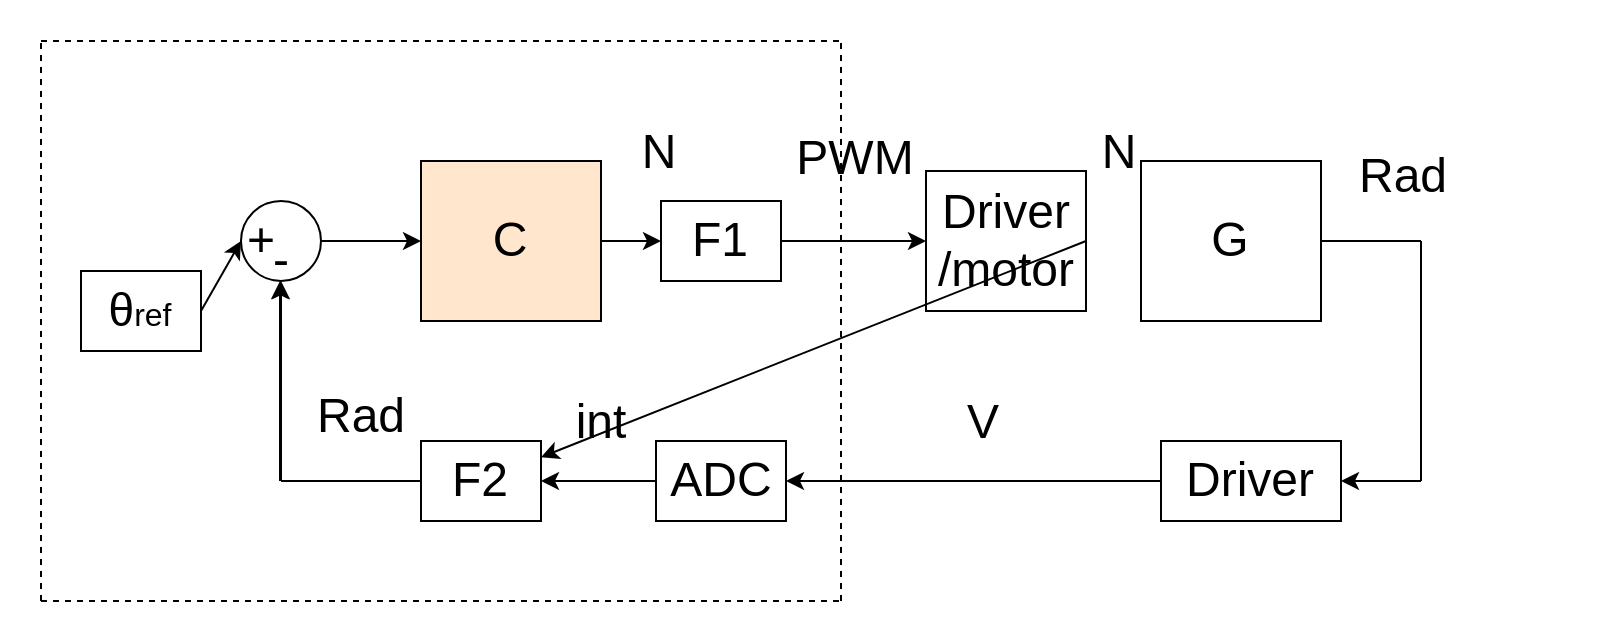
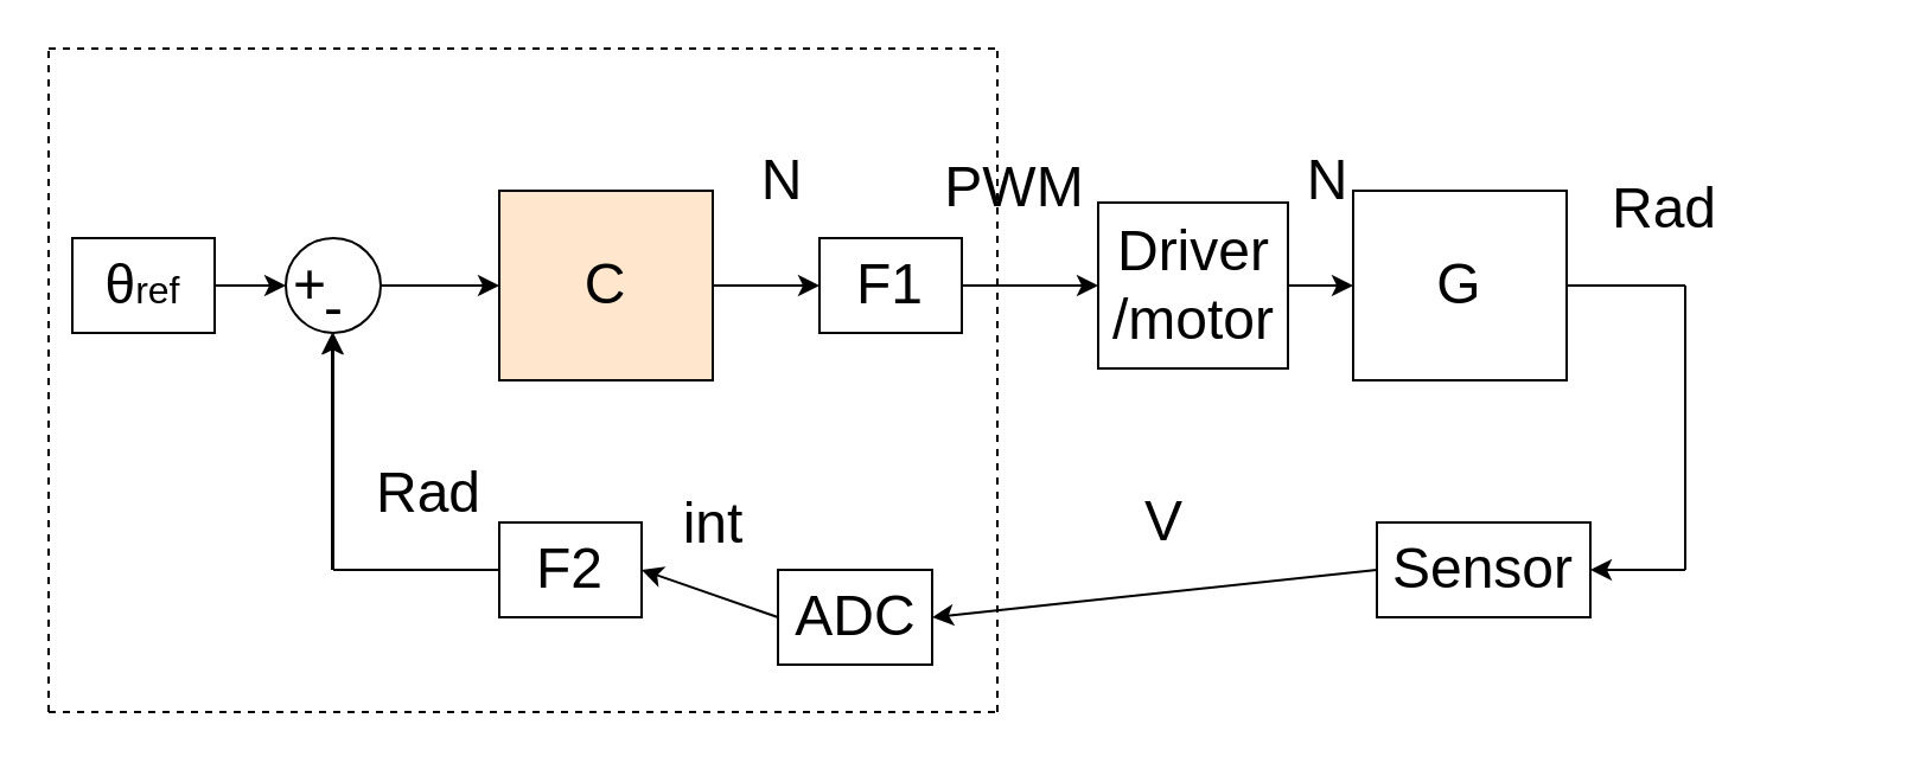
  <mxCell id="0" />
  <mxCell id="1" parent="0" />
  <mxCell id="2" value="C" style="rounded=0;whiteSpace=wrap;html=1;fontSize=24;fillColor=#ffe6cc;" vertex="1" parent="1"><mxGeometry x="210" y="80" width="90" height="80" as="geometry" /></mxCell>
- <mxCell id="3" value="F1" style="rounded=0;whiteSpace=wrap;html=1;fontSize=24;" vertex="1" parent="1"><mxGeometry x="330" y="100" width="60" height="40" as="geometry" /></mxCell>
+ <mxCell id="3" value="F1" style="rounded=0;whiteSpace=wrap;html=1;fontSize=24;" vertex="1" parent="1"><mxGeometry x="345" y="100" width="60" height="40" as="geometry" /></mxCell>
  <mxCell id="4" value="&lt;div&gt;Driver&lt;/div&gt;&lt;div&gt;/motor&lt;/div&gt;" style="rounded=0;whiteSpace=wrap;html=1;fontSize=24;" vertex="1" parent="1"><mxGeometry x="462.5" y="85" width="80" height="70" as="geometry" /></mxCell>
  <mxCell id="5" value="G" style="rounded=0;whiteSpace=wrap;html=1;fontSize=24;" vertex="1" parent="1"><mxGeometry x="570" y="80" width="90" height="80" as="geometry" /></mxCell>
- <mxCell id="6" value="Driver" style="rounded=0;whiteSpace=wrap;html=1;fontSize=24;" vertex="1" parent="1"><mxGeometry x="580" y="220" width="90" height="40" as="geometry" /></mxCell>
- <mxCell id="7" value="ADC" style="rounded=0;whiteSpace=wrap;html=1;fontSize=24;" vertex="1" parent="1"><mxGeometry x="327.5" y="220" width="65" height="40" as="geometry" /></mxCell>
+ <mxCell id="6" value="Sensor" style="rounded=0;whiteSpace=wrap;html=1;fontSize=24;" vertex="1" parent="1"><mxGeometry x="580" y="220" width="90" height="40" as="geometry" /></mxCell>
+ <mxCell id="7" value="ADC" style="rounded=0;whiteSpace=wrap;html=1;fontSize=24;" vertex="1" parent="1"><mxGeometry x="327.5" y="240" width="65" height="40" as="geometry" /></mxCell>
  <mxCell id="8" value="F2" style="rounded=0;whiteSpace=wrap;html=1;fontSize=24;" vertex="1" parent="1"><mxGeometry x="210" y="220" width="60" height="40" as="geometry" /></mxCell>
- <mxCell id="9" value="&lt;h1 class=&quot;mb-0&quot; style=&quot;font-size: 24px;&quot;&gt;&lt;span style=&quot;font-weight: normal; font-size: 23px;&quot;&gt;θ&lt;/span&gt;&lt;font size=&quot;1&quot;&gt;&lt;span style=&quot;font-weight: normal;&quot;&gt;&lt;font style=&quot;font-size: 16px;&quot;&gt;ref&lt;/font&gt;&lt;/span&gt;&lt;/font&gt;&lt;/h1&gt;" style="rounded=0;whiteSpace=wrap;html=1;fontSize=24;" vertex="1" parent="1"><mxGeometry x="40" y="135" width="60" height="40" as="geometry" /></mxCell>
+ <mxCell id="9" value="&lt;h1 class=&quot;mb-0&quot; style=&quot;font-size: 24px;&quot;&gt;&lt;span style=&quot;font-weight: normal; font-size: 23px;&quot;&gt;θ&lt;/span&gt;&lt;font size=&quot;1&quot;&gt;&lt;span style=&quot;font-weight: normal;&quot;&gt;&lt;font style=&quot;font-size: 16px;&quot;&gt;ref&lt;/font&gt;&lt;/span&gt;&lt;/font&gt;&lt;/h1&gt;" style="rounded=0;whiteSpace=wrap;html=1;fontSize=24;" vertex="1" parent="1"><mxGeometry x="30" y="100" width="60" height="40" as="geometry" /></mxCell>
  <mxCell id="10" value="" style="ellipse;whiteSpace=wrap;html=1;aspect=fixed;" vertex="1" parent="1"><mxGeometry x="120" y="100" width="40" height="40" as="geometry" /></mxCell>
  <mxCell id="11" value="" style="endArrow=classic;html=1;rounded=0;exitX=1;exitY=0.5;exitDx=0;exitDy=0;entryX=0;entryY=0.5;entryDx=0;entryDy=0;" edge="1" parent="1" source="9" target="10"><mxGeometry width="50" height="50" relative="1" as="geometry"><mxPoint x="380" y="350" as="sourcePoint" /><mxPoint x="430" y="300" as="targetPoint" /></mxGeometry></mxCell>
  <mxCell id="12" value="" style="endArrow=classic;html=1;rounded=0;entryX=0.5;entryY=1;entryDx=0;entryDy=0;" edge="1" parent="1" target="10"><mxGeometry width="50" height="50" relative="1" as="geometry"><mxPoint x="140" y="240" as="sourcePoint" /><mxPoint x="140" y="160" as="targetPoint" /></mxGeometry></mxCell>
  <mxCell id="13" value="" style="endArrow=classic;html=1;rounded=0;entryX=0.5;entryY=1;entryDx=0;entryDy=0;" edge="1" parent="1"><mxGeometry width="50" height="50" relative="1" as="geometry"><mxPoint x="139.5" y="240" as="sourcePoint" /><mxPoint x="139.5" y="140" as="targetPoint" /></mxGeometry></mxCell>
  <mxCell id="14" value="" style="endArrow=none;html=1;rounded=0;entryX=0;entryY=0.5;entryDx=0;entryDy=0;" edge="1" parent="1" target="8"><mxGeometry width="50" height="50" relative="1" as="geometry"><mxPoint x="140" y="240" as="sourcePoint" /><mxPoint x="430" y="300" as="targetPoint" /></mxGeometry></mxCell>
  <mxCell id="15" value="" style="endArrow=classic;html=1;rounded=0;entryX=1;entryY=0.5;entryDx=0;entryDy=0;exitX=0;exitY=0.5;exitDx=0;exitDy=0;" edge="1" parent="1" source="7" target="8"><mxGeometry width="50" height="50" relative="1" as="geometry"><mxPoint x="230" y="350" as="sourcePoint" /><mxPoint x="280" y="300" as="targetPoint" /></mxGeometry></mxCell>
  <mxCell id="16" value="int" style="edgeLabel;html=1;align=center;verticalAlign=middle;resizable=0;points=[];fontSize=24;" vertex="1" connectable="0" parent="15"><mxGeometry x="-0.032" y="1" relative="1" as="geometry"><mxPoint y="-31" as="offset" /></mxGeometry></mxCell>
  <mxCell id="17" value="" style="endArrow=classic;html=1;rounded=0;entryX=1;entryY=0.5;entryDx=0;entryDy=0;fontSize=24;" edge="1" parent="1" target="7"><mxGeometry width="50" height="50" relative="1" as="geometry"><mxPoint x="580" y="240" as="sourcePoint" /><mxPoint x="550" y="240" as="targetPoint" /></mxGeometry></mxCell>
  <mxCell id="18" value="&lt;font style=&quot;font-size: 24px;&quot;&gt;V&lt;/font&gt;" style="edgeLabel;html=1;align=center;verticalAlign=middle;resizable=0;points=[];" vertex="1" connectable="0" parent="17"><mxGeometry x="-0.04" y="-1" relative="1" as="geometry"><mxPoint y="-29" as="offset" /></mxGeometry></mxCell>
  <mxCell id="19" value="" style="endArrow=classic;html=1;rounded=0;entryX=1;entryY=0.5;entryDx=0;entryDy=0;" edge="1" parent="1" target="6"><mxGeometry width="50" height="50" relative="1" as="geometry"><mxPoint x="710" y="240" as="sourcePoint" /><mxPoint x="553" y="250" as="targetPoint" /></mxGeometry></mxCell>
  <mxCell id="20" value="" style="endArrow=none;html=1;rounded=0;entryX=1;entryY=0.5;entryDx=0;entryDy=0;" edge="1" parent="1" target="5"><mxGeometry width="50" height="50" relative="1" as="geometry"><mxPoint x="710" y="120" as="sourcePoint" /><mxPoint x="430" y="300" as="targetPoint" /></mxGeometry></mxCell>
  <mxCell id="21" value="" style="endArrow=none;html=1;rounded=0;" edge="1" parent="1"><mxGeometry width="50" height="50" relative="1" as="geometry"><mxPoint x="710" y="240" as="sourcePoint" /><mxPoint x="710" y="120" as="targetPoint" /></mxGeometry></mxCell>
  <mxCell id="22" value="&lt;br&gt;&lt;h1 class=&quot;mb-0&quot; style=&quot;font-size: 24px;&quot;&gt;&lt;span style=&quot;font-weight: normal;&quot;&gt;Rad&lt;/span&gt;&lt;/h1&gt;" style="edgeLabel;html=1;align=center;verticalAlign=middle;resizable=0;points=[];" vertex="1" connectable="0" parent="21"><mxGeometry x="0.233" y="-1" relative="1" as="geometry"><mxPoint x="-11" y="-86" as="offset" /></mxGeometry></mxCell>
  <mxCell id="23" value="" style="endArrow=classic;html=1;rounded=0;exitX=1;exitY=0.5;exitDx=0;exitDy=0;entryX=0;entryY=0.5;entryDx=0;entryDy=0;" edge="1" parent="1" source="10" target="2"><mxGeometry width="50" height="50" relative="1" as="geometry"><mxPoint x="100" y="130" as="sourcePoint" /><mxPoint x="130" y="130" as="targetPoint" /></mxGeometry></mxCell>
  <mxCell id="24" value="" style="endArrow=classic;html=1;rounded=0;exitX=1;exitY=0.5;exitDx=0;exitDy=0;entryX=0;entryY=0.5;entryDx=0;entryDy=0;" edge="1" parent="1" source="2" target="3"><mxGeometry width="50" height="50" relative="1" as="geometry"><mxPoint x="170" y="130" as="sourcePoint" /><mxPoint x="220" y="130" as="targetPoint" /></mxGeometry></mxCell>
  <mxCell id="25" value="" style="endArrow=classic;html=1;rounded=0;exitX=1;exitY=0.5;exitDx=0;exitDy=0;entryX=0;entryY=0.5;entryDx=0;entryDy=0;" edge="1" parent="1" source="3" target="4"><mxGeometry width="50" height="50" relative="1" as="geometry"><mxPoint x="310" y="130" as="sourcePoint" /><mxPoint x="350" y="130" as="targetPoint" /></mxGeometry></mxCell>
- <mxCell id="26" value="" style="endArrow=classic;html=1;rounded=0;exitX=1;exitY=0.5;exitDx=0;exitDy=0;" edge="1" parent="1" source="4" target="8"><mxGeometry width="50" height="50" relative="1" as="geometry"><mxPoint x="410" y="130" as="sourcePoint" /><mxPoint x="480" y="130" as="targetPoint" /></mxGeometry></mxCell>
+ <mxCell id="26" value="" style="endArrow=classic;html=1;rounded=0;exitX=1;exitY=0.5;exitDx=0;exitDy=0;entryX=0;entryY=0.5;entryDx=0;entryDy=0;" edge="1" parent="1" source="4" target="5"><mxGeometry width="50" height="50" relative="1" as="geometry"><mxPoint x="410" y="130" as="sourcePoint" /><mxPoint x="480" y="130" as="targetPoint" /></mxGeometry></mxCell>
  <mxCell id="27" value="PWM" style="edgeLabel;html=1;align=center;verticalAlign=middle;resizable=0;points=[];fontSize=24;" vertex="1" connectable="0" parent="1"><mxGeometry x="440" y="210" as="geometry"><mxPoint x="-14" y="-132" as="offset" /></mxGeometry></mxCell>
  <mxCell id="28" value="&lt;font style=&quot;font-size: 24px;&quot;&gt;N&lt;/font&gt;" style="edgeLabel;html=1;align=center;verticalAlign=middle;resizable=0;points=[];" vertex="1" connectable="0" parent="1"><mxGeometry x="570" y="220" as="geometry"><mxPoint x="-12" y="-145" as="offset" /></mxGeometry></mxCell>
  <mxCell id="29" value="&lt;font style=&quot;font-size: 24px;&quot;&gt;N&lt;/font&gt;" style="edgeLabel;html=1;align=center;verticalAlign=middle;resizable=0;points=[];" vertex="1" connectable="0" parent="1"><mxGeometry x="340" y="220" as="geometry"><mxPoint x="-12" y="-145" as="offset" /></mxGeometry></mxCell>
  <mxCell id="30" value="&lt;h1 class=&quot;mb-0&quot; style=&quot;font-size: 24px;&quot;&gt;&lt;span style=&quot;font-weight: normal;&quot;&gt;Rad&lt;/span&gt;&lt;/h1&gt;" style="edgeLabel;html=1;align=center;verticalAlign=middle;resizable=0;points=[];" vertex="1" connectable="0" parent="1"><mxGeometry x="790" y="200" as="geometry"><mxPoint x="-611" y="7" as="offset" /></mxGeometry></mxCell>
  <mxCell id="31" value="" style="endArrow=none;dashed=1;html=1;rounded=0;" edge="1" parent="1"><mxGeometry width="50" height="50" relative="1" as="geometry"><mxPoint x="20" y="300" as="sourcePoint" /><mxPoint x="20" y="20" as="targetPoint" /></mxGeometry></mxCell>
  <mxCell id="32" value="" style="endArrow=none;dashed=1;html=1;rounded=0;" edge="1" parent="1"><mxGeometry width="50" height="50" relative="1" as="geometry"><mxPoint x="420" y="300" as="sourcePoint" /><mxPoint x="420" y="20" as="targetPoint" /></mxGeometry></mxCell>
  <mxCell id="33" value="" style="endArrow=none;dashed=1;html=1;rounded=0;" edge="1" parent="1"><mxGeometry width="50" height="50" relative="1" as="geometry"><mxPoint x="20" y="20" as="sourcePoint" /><mxPoint x="420" y="20" as="targetPoint" /></mxGeometry></mxCell>
  <mxCell id="34" value="" style="endArrow=none;dashed=1;html=1;rounded=0;" edge="1" parent="1"><mxGeometry width="50" height="50" relative="1" as="geometry"><mxPoint x="20" y="300" as="sourcePoint" /><mxPoint x="420" y="300" as="targetPoint" /></mxGeometry></mxCell>
  <mxCell id="35" value="&lt;font style=&quot;font-size: 24px;&quot;&gt;+&lt;/font&gt;" style="text;html=1;align=center;verticalAlign=middle;resizable=0;points=[];autosize=1;strokeColor=none;fillColor=none;" vertex="1" parent="1"><mxGeometry x="110" y="100" width="40" height="40" as="geometry" /></mxCell>
  <mxCell id="36" value="&lt;font style=&quot;font-size: 24px;&quot;&gt;-&lt;/font&gt;" style="text;html=1;align=center;verticalAlign=middle;resizable=0;points=[];autosize=1;strokeColor=none;fillColor=none;" vertex="1" parent="1"><mxGeometry x="125" y="110" width="30" height="40" as="geometry" /></mxCell>
